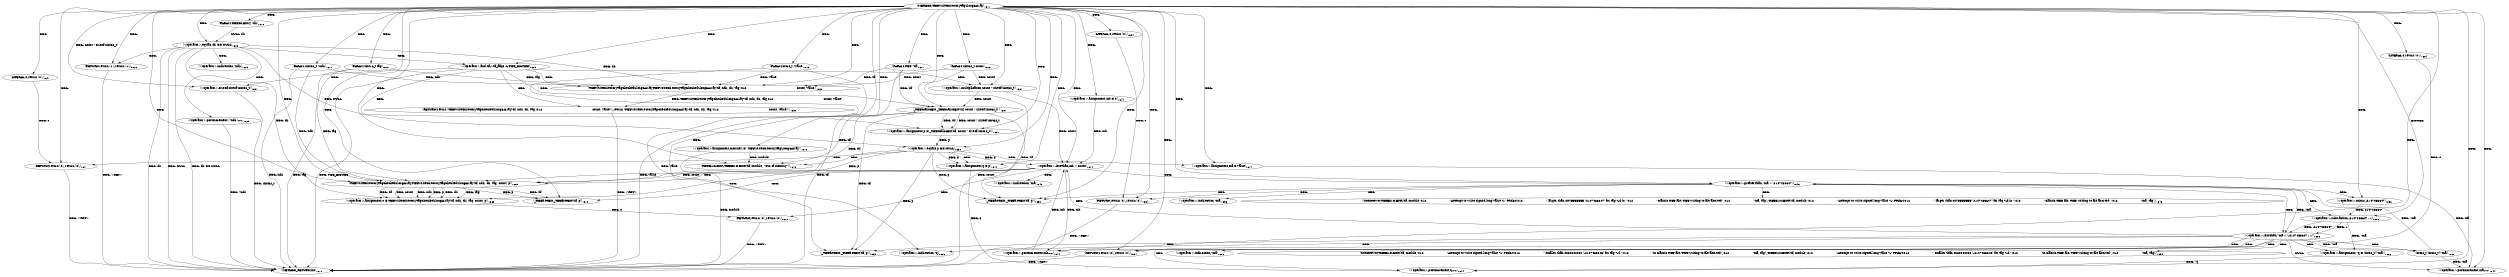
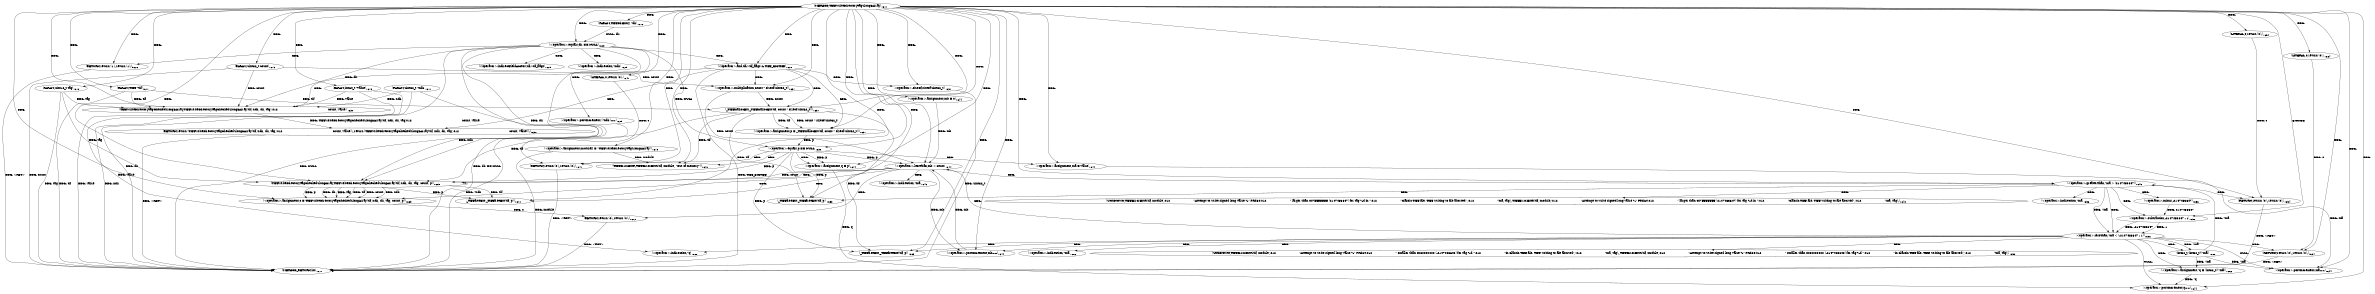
  digraph {
    fontname="DejaVu Serif"
    node [fontname="DejaVu Serif"]
    edge [fontname="DejaVu Serif"]
    n1 [label=<(METHOD,TIFFWriteDirectoryTagSlong8Array)<SUB>1611</SUB>>]
    n2 [label=<(PARAM,TIFF *tif)<SUB>1611</SUB>>]
    n3 [label=<(PARAM,uint32_t *ndir)<SUB>1611</SUB>>]
    n4 [label=<(PARAM,TIFFDirEntry *dir)<SUB>1612</SUB>>]
    n5 [label=<(PARAM,uint16_t tag)<SUB>1612</SUB>>]
    n6 [label=<(PARAM,uint32_t count)<SUB>1613</SUB>>]
    n7 [label=<(PARAM,int64_t *value)<SUB>1613</SUB>>]
    n8 [label=<(&lt;operator&gt;.assignment,module[] = &quot;TIFFWriteDirectoryTagSlong8Array&quot;)<SUB>1615</SUB>>]
    n9 [label=<(&lt;operator&gt;.assignment,p = _TIFFmallocExt(tif, count * sizeof(uint32_t)))<SUB>1637</SUB>>]
    n10 [label=<(&lt;operator&gt;.assignment,o = TIFFWriteDirectoryTagCheckedSlongArray(tif, ndir, dir, tag, count, p))<SUB>1669</SUB>>]
    n11 [label=<(_TIFFfreeExt,_TIFFfreeExt(tif, p))<SUB>1670</SUB>>]
    n12 [label=<(&lt;operator&gt;.equals,dir == NULL)<SUB>1623</SUB>>]
    n13 [label=<(&lt;operator&gt;.and,tif-&gt;tif_flags &amp; TIFF_BIGTIFF)<SUB>1628</SUB>>]
    n14 [label=<(&lt;operator&gt;.equals,p == NULL)<SUB>1638</SUB>>]
    n15 [label=<(&lt;operator&gt;.lessThan,mb &lt; count)<SUB>1644</SUB>>]
    n16 [label=<(RETURN,return (1);,return (1);)<SUB>9626</SUB>>]
    n17 [label=<(_TIFFmallocExt,_TIFFmallocExt(tif, count * sizeof(uint32_t)))<SUB>1637</SUB>>]
    n18 [label=<(TIFFErrorExtR,TIFFErrorExtR(tif, module, &quot;Out of memory&quot;))<SUB>1640</SUB>>]
    n19 [label=<(RETURN,return (0);,return (0);)<SUB>1641</SUB>>]
    n20 [label=<(&lt;operator&gt;.postIncrement,ma++)<SUB>1644</SUB>>]
    n21 [label=<(&lt;operator&gt;.postIncrement,mb++)<SUB>1644</SUB>>]
    n22 [label=<(&lt;operator&gt;.postIncrement,q++)<SUB>1644</SUB>>]
    n23 [label=<(TIFFWriteDirectoryTagCheckedSlongArray,TIFFWriteDirectoryTagCheckedSlongArray(tif, ndir, dir, tag, count, p))<SUB>1669</SUB>>]
    n24 [label=<(TIFFWriteDirectoryTagCheckedSlong8Array,TIFFWriteDirectoryTagCheckedSlong8Array(tif, ndir, dir, tag,\012                                                        count, value))<SUB>1630</SUB>>]
    n25 [label=<(&lt;operator&gt;.multiplication,count * sizeof(uint32_t))<SUB>1637</SUB>>]
    n26 [label=<(LITERAL,0,return (0);)<SUB>1641</SUB>>]
    n27 [label=<(&lt;operator&gt;.assignment,q = p)<SUB>1644</SUB>>]
    n28 [label=<(&lt;operator&gt;.assignment,ma = value)<SUB>1644</SUB>>]
    n29 [label=<(&lt;operator&gt;.assignment,mb = 0)<SUB>1644</SUB>>]
    n30 [label=<(&lt;operator&gt;.greaterThan,*ma &gt; (2147483647))<SUB>1646</SUB>>]
    n31 [label=<(&lt;operator&gt;.sizeOf,sizeof(uint32_t))<SUB>1637</SUB>>]
    n32 [label=<(_TIFFfreeExt,_TIFFfreeExt(tif, p))<SUB>1653</SUB>>]
    n33 [label=<(RETURN,return (0);,return (0);)<SUB>1654</SUB>>]
    n34 [label=<(LITERAL,0,return (0);)<SUB>1654</SUB>>]
    n35 [label=<(_TIFFfreeExt,_TIFFfreeExt(tif, p))<SUB>1663</SUB>>]
    n36 [label=<(RETURN,return (0);,return (0);)<SUB>1664</SUB>>]
    n37 [label=<(&lt;operator&gt;.subtraction,-2147483647 - 1)<SUB>1656</SUB>>]
    n38 [label=<(LITERAL,0,return (0);)<SUB>1664</SUB>>]
    n39 [label=<(&lt;operator&gt;.minus,-2147483647)<SUB>1656</SUB>>]
    n40 [label=<(METHOD_RETURN,int)<SUB>1611</SUB>>]
    n41 [label=<(&lt;operator&gt;.indirection,*q)<SUB>1666</SUB>>]
    n42 [label=<(RETURN,return (o);,return (o);)<SUB>1672</SUB>>]
    n43 [label=<(&lt;operator&gt;.postIncrement,(*ndir)++)<SUB>1625</SUB>>]
+   n44 [label=<(&lt;operator&gt;.indirectFieldAccess,tif-&gt;tif_flags)<SUB>1629</SUB>>]
    n45 [label=<(&lt;operator&gt;.indirection,*ndir)<SUB>1625</SUB>>]
    n46 [label=<(RETURN,return (TIFFWriteDirectoryTagCheckedSlong8Array(tif, ndir, dir, tag,\012                                                        count, value));,return (TIFFWriteDirectoryTagCheckedSlong8Array(tif, ndir, dir, tag,\012                                                        count, value));)<SUB>1630</SUB>>]
    n47 [label=<(&lt;operator&gt;.indirection,*ma)<SUB>1646</SUB>>]
    n48 [label=<(&lt;operator&gt;.lessThan,*ma &lt; (-2147483647 - 1))<SUB>1656</SUB>>]
    n49 [label=<(UNKNOWN,TIFFErrorExtR(tif, module,\012                          &quot;Attempt to write signed long value %&quot; PRIi64\012                          &quot; larger than 0x7FFFFFFF (2147483647) for tag %d in &quot;\012                          &quot;Classic TIFF file. TIFF writing to file aborted&quot;,\012                          *ma, tag);,TIFFErrorExtR(tif, module,\012                          &quot;Attempt to write signed long value %&quot; PRIi64\012                          &quot; larger than 0x7FFFFFFF (2147483647) for tag %d in &quot;\012                          &quot;Classic TIFF file. TIFF writing to file aborted&quot;,\012                          *ma, tag);)<SUB>1648</SUB>>]
    n50 [label=<(&lt;operator&gt;.indirection,*ma)<SUB>1656</SUB>>]
    n51 [label=<(&lt;operator&gt;.assignment,*q = (int32_t)(*ma))<SUB>1666</SUB>>]
    n52 [label=<(int32_t,(int32_t)(*ma))<SUB>1666</SUB>>]
    n53 [label=<(&lt;operator&gt;.indirection,*ma)<SUB>1666</SUB>>]
    n54 [label=<(UNKNOWN,TIFFErrorExtR(tif, module,\012                          &quot;Attempt to write signed long value %&quot; PRIi64\012                          &quot; smaller than 0x80000000 (-2147483648) for tag %d &quot;\012                          &quot;in Classic TIFF file. TIFF writing to file aborted&quot;,\012                          *ma, tag);,TIFFErrorExtR(tif, module,\012                          &quot;Attempt to write signed long value %&quot; PRIi64\012                          &quot; smaller than 0x80000000 (-2147483648) for tag %d &quot;\012                          &quot;in Classic TIFF file. TIFF writing to file aborted&quot;,\012                          *ma, tag);)<SUB>1658</SUB>>]
    n1 -> n2 [label="DDG: "]
-   n1 -> n3 [label="DDG: "]
    n1 -> n4 [label="DDG: "]
    n1 -> n5 [label="DDG: "]
    n1 -> n6 [label="DDG: "]
    n1 -> n7 [label="DDG: "]
    n1 -> n8 [label="DDG: "]
    n1 -> n9 [label="DDG: "]
    n1 -> n10 [label="DDG: "]
    n1 -> n11 [label="DDG: "]
    n1 -> n12 [label="DDG: "]
    n1 -> n13 [label="DDG: "]
    n1 -> n14 [label="DDG: "]
    n1 -> n15 [label="DDG: "]
    n1 -> n16 [label="DDG: "]
    n1 -> n17 [label="DDG: "]
    n1 -> n18 [label="DDG: "]
    n1 -> n19 [label="DDG: "]
    n1 -> n20 [label="DDG: "]
    n1 -> n21 [label="DDG: "]
    n1 -> n22 [label="DDG: "]
    n1 -> n23 [label="DDG: "]
    n1 -> n24 [label="DDG: "]
    n1 -> n25 [label="DDG: "]
    n1 -> n26 [label="DDG: "]
    n1 -> n27 [label="DDG: "]
    n1 -> n28 [label="DDG: "]
    n1 -> n29 [label="DDG: "]
    n1 -> n30 [label="DDG: "]
-   n1 -> n31 [label="DDG: count * sizeof(uint32_t)"]
+   n1 -> n31 [label="DDG: "]
    n1 -> n32 [label="DDG: "]
    n1 -> n33 [label="DDG: "]
    n1 -> n34 [label="DDG: "]
    n1 -> n35 [label="DDG: "]
    n1 -> n36 [label="DDG: "]
    n1 -> n37 [label="BIGTIFF: "]
    n1 -> n38 [label="DDG: "]
-   n1 -> n39 [label="DDG: "]
    n2 -> n17 [label="DDG: tif"]
    n2 -> n24 [label="DDG: tif"]
    n2 -> n40 [label="DDG: tif"]
    n3 -> n23 [label="DDG: ndir"]
    n3 -> n24 [label="DDG: ndir"]
    n3 -> n40 [label="DDG: ndir"]
    n4 -> n12 [label="NULL: dir"]
    n5 -> n23 [label="DDG: tag"]
    n5 -> n24 [label="DDG: tag"]
    n5 -> n40 [label="DDG: tag"]
    n6 -> n24 [label="DDG: count"]
    n6 -> n25 [label="DDG: count"]
    n6 -> n40 [label="DDG: count"]
    n7 -> n24 [label="DDG: value"]
    n7 -> n40 [label="DDG: value"]
    n7 -> n41 [label="DDG: value"]
    n8 -> n18 [label="DDG: module"]
    n8 -> n40 [label="DDG: module"]
    n9 -> n14 [label="DDG: p"]
    n10 -> n42 [label="DDG: o"]
    n12 -> n13 [label="CDG: "]
    n12 -> n14 [label="DDG: NULL"]
    n12 -> n16 [label="CDG: "]
    n12 -> n23 [label="DDG: dir"]
    n12 -> n24 [label="DDG: dir"]
    n12 -> n40 [label="DDG: dir"]
    n12 -> n40 [label="DDG: NULL"]
    n12 -> n40 [label="DDG: dir == NULL"]
    n12 -> n43 [label="CDG: "]
+   n12 -> n44 [label="CDG: "]
    n12 -> n45 [label="CDG: "]
    n13 -> n9 [label="CDG: "]
    n13 -> n17 [label="CDG: "]
    n13 -> n24 [label="CDG: "]
    n13 -> n25 [label="CDG: "]
    n13 -> n31 [label="CDG: "]
    n13 -> n40 [label="DDG: TIFF_BIGTIFF"]
    n13 -> n46 [label="CDG: "]
    n14 -> n15 [label="DDG: p"]
    n14 -> n18 [label="CDG: "]
    n14 -> n19 [label="CDG: "]
    n14 -> n23 [label="DDG: p"]
    n14 -> n27 [label="DDG: p"]
    n14 -> n27 [label="CDG: "]
    n14 -> n28 [label="CDG: "]
    n14 -> n32 [label="DDG: p"]
    n14 -> n35 [label="DDG: p"]
    n15 -> n10 [label="CDG: "]
    n15 -> n11 [label="CDG: "]
    n15 -> n21 [label="DDG: mb"]
    n15 -> n23 [label="DDG: count"]
    n15 -> n23 [label="CDG: "]
    n15 -> n30 [label="CDG: "]
    n15 -> n42 [label="CDG: "]
    n15 -> n47 [label="CDG: "]
    n16 -> n40 [label="DDG: &lt;RET&gt;"]
    n17 -> n9 [label="DDG: tif"]
    n17 -> n9 [label="DDG: count * sizeof(uint32_t)"]
    n17 -> n18 [label="DDG: tif"]
    n17 -> n23 [label="DDG: tif"]
    n17 -> n32 [label="DDG: tif"]
    n17 -> n35 [label="DDG: tif"]
    n19 -> n40 [label="DDG: &lt;RET&gt;"]
    n21 -> n15 [label="DDG: mb"]
    n23 -> n10 [label="DDG: tag"]
    n23 -> n10 [label="DDG: tif"]
    n23 -> n10 [label="DDG: count"]
    n23 -> n10 [label="DDG: ndir"]
    n23 -> n10 [label="DDG: p"]
    n23 -> n10 [label="DDG: dir"]
    n23 -> n11 [label="DDG: tif"]
    n23 -> n11 [label="DDG: p"]
    n24 -> n46 [label="DDG: TIFFWriteDirectoryTagCheckedSlong8Array(tif, ndir, dir, tag,\012                                                        count, value)"]
    n25 -> n15 [label="DDG: count"]
    n25 -> n17 [label="DDG: count"]
    n26 -> n19 [label="DDG: 0"]
    n27 -> n22 [label="DDG: q"]
    n28 -> n20 [label="DDG: ma"]
    n29 -> n15 [label="DDG: mb"]
    n30 -> n32 [label="CDG: "]
    n30 -> n33 [label="CDG: "]
    n30 -> n37 [label="CDG: "]
    n30 -> n39 [label="CDG: "]
    n30 -> n48 [label="DDG: *ma"]
    n30 -> n48 [label="CDG: "]
    n30 -> n49 [label="CDG: "]
    n30 -> n50 [label="CDG: "]
    n31 -> n40 [label="DDG: uint32_t"]
    n33 -> n40 [label="DDG: &lt;RET&gt;"]
    n34 -> n33 [label="DDG: 0"]
    n36 -> n40 [label="DDG: &lt;RET&gt;"]
    n37 -> n48 [label="DDG: -2147483647"]
    n37 -> n48 [label="DDG: 1"]
    n38 -> n36 [label="DDG: 0"]
    n39 -> n37 [label="DDG: 2147483647"]
    n42 -> n40 [label="DDG: &lt;RET&gt;"]
    n43 -> n40 [label="DDG: *ndir"]
    n46 -> n40 [label="DDG: &lt;RET&gt;"]
    n48 -> n15 [label="CDG: "]
    n48 -> n20 [label="NULL: "]
    n48 -> n21 [label="CDG: "]
-   n48 -> n22 [label="CDG: "]
+   n48 -> n22 [label="NULL: "]
    n48 -> n35 [label="CDG: "]
    n48 -> n36 [label="CDG: "]
    n48 -> n41 [label="CDG: "]
    n48 -> n51 [label="CDG: "]
    n48 -> n52 [label="DDG: *ma"]
    n48 -> n52 [label="CDG: "]
    n48 -> n53 [label="CDG: "]
    n48 -> n54 [label="CDG: "]
    n51 -> n22 [label="DDG: *q"]
    n52 -> n20 [label="DDG: *ma"]
    n52 -> n30 [label="DDG: *ma"]
-   n37 -> n51 [label="DDG: *ma"]
+   n52 -> n51 [label="DDG: *ma"]
  }
